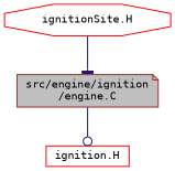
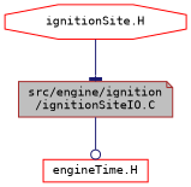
  digraph {
    fontname="DejaVu Sans Mono"
    node [color=red fontname="DejaVu Sans Mono" fontsize=10]
    edge [color=midnightblue fontname="DejaVu Sans Mono" fontsize=10 labelfontname=Helvetica labelfontsize=10 style=solid]
-   n1 [color=brown fillcolor=grey75 fontcolor=black height=0.2 label="src/engine/ignition\l/engine.C" shape=note style=filled width=0.4]
-   n2 [height=0.2 label="ignition.H" shape=box width=0.4]
+   n1 [color=brown fillcolor=grey75 fontcolor=black height=0.2 label="src/engine/ignition\l/ignitionSiteIO.C" shape=note style=filled width=0.4]
+   n2 [height=0.2 label="engineTime.H" shape=box width=0.4]
    n3 [height=0.2 label="ignitionSite.H" shape=octagon width=0.4]
    n1 -> n2 [arrowhead=odot]
    n3 -> n1 [arrowhead=tee]
  }
